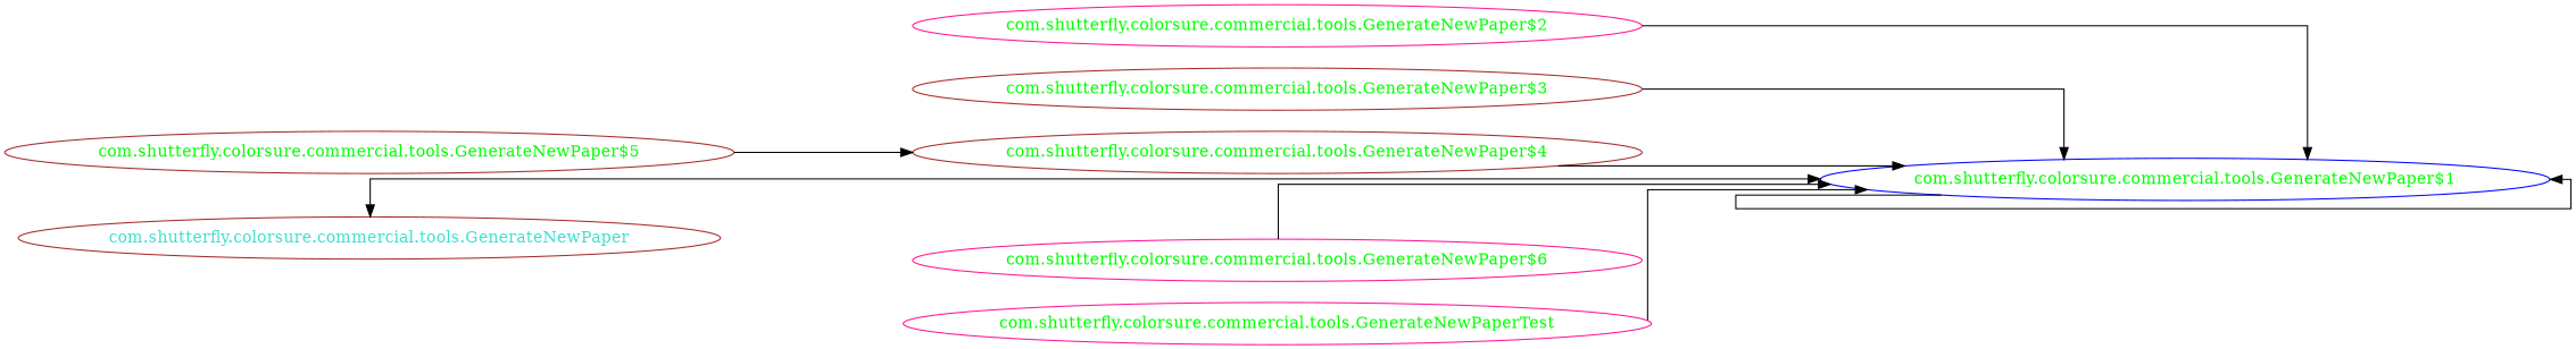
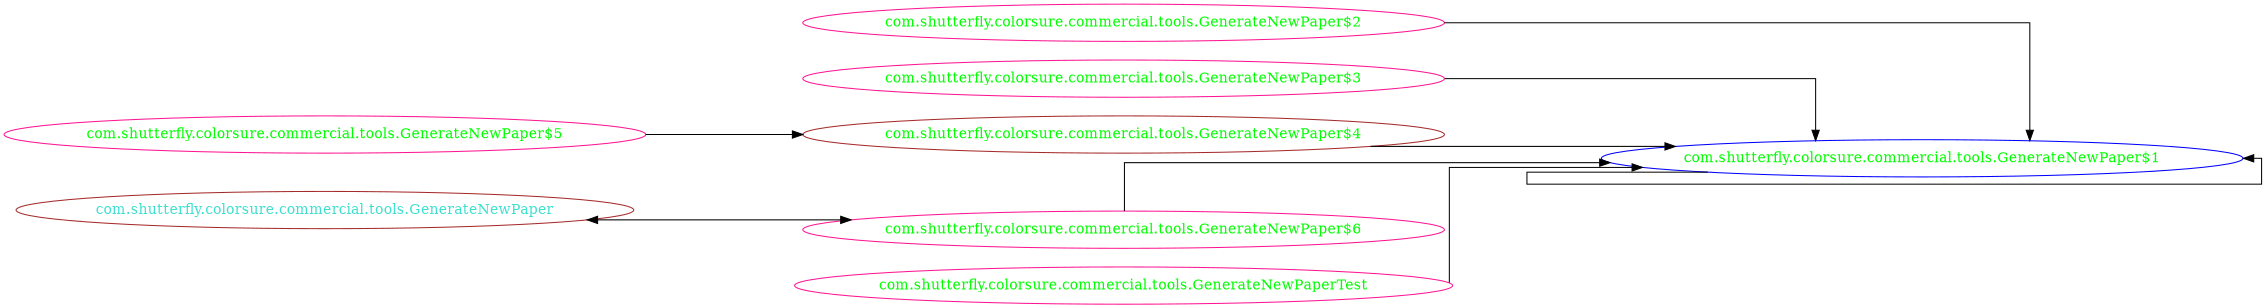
  digraph {
    concentrate=true
    rankdir=LR
    ranksep=2.0
    splines=ortho
    node [color=deeppink fontcolor=green]
    "com.shutterfly.colorsure.commercial.tools.GenerateNewPaper$1" [color=blue]
    "com.shutterfly.colorsure.commercial.tools.GenerateNewPaper$2"
-   "com.shutterfly.colorsure.commercial.tools.GenerateNewPaper$3" [color=brown]
+   "com.shutterfly.colorsure.commercial.tools.GenerateNewPaper$3"
    "com.shutterfly.colorsure.commercial.tools.GenerateNewPaper$4" [color=brown]
-   "com.shutterfly.colorsure.commercial.tools.GenerateNewPaper$5" [color=brown]
+   "com.shutterfly.colorsure.commercial.tools.GenerateNewPaper$5"
    "com.shutterfly.colorsure.commercial.tools.GenerateNewPaper$6"
    "com.shutterfly.colorsure.commercial.tools.GenerateNewPaperTest"
    "com.shutterfly.colorsure.commercial.tools.GenerateNewPaper" [color=brown fontcolor=turquoise]
    "com.shutterfly.colorsure.commercial.tools.GenerateNewPaper$1" -> "com.shutterfly.colorsure.commercial.tools.GenerateNewPaper$1"
    "com.shutterfly.colorsure.commercial.tools.GenerateNewPaper$2" -> "com.shutterfly.colorsure.commercial.tools.GenerateNewPaper$1"
    "com.shutterfly.colorsure.commercial.tools.GenerateNewPaper$3" -> "com.shutterfly.colorsure.commercial.tools.GenerateNewPaper$1"
    "com.shutterfly.colorsure.commercial.tools.GenerateNewPaper$4" -> "com.shutterfly.colorsure.commercial.tools.GenerateNewPaper$1"
    "com.shutterfly.colorsure.commercial.tools.GenerateNewPaper$5" -> "com.shutterfly.colorsure.commercial.tools.GenerateNewPaper$4"
    "com.shutterfly.colorsure.commercial.tools.GenerateNewPaper$6" -> "com.shutterfly.colorsure.commercial.tools.GenerateNewPaper$1"
    "com.shutterfly.colorsure.commercial.tools.GenerateNewPaperTest" -> "com.shutterfly.colorsure.commercial.tools.GenerateNewPaper$1"
-   "com.shutterfly.colorsure.commercial.tools.GenerateNewPaper" -> "com.shutterfly.colorsure.commercial.tools.GenerateNewPaper$1" [dir=both]
+   "com.shutterfly.colorsure.commercial.tools.GenerateNewPaper" -> "com.shutterfly.colorsure.commercial.tools.GenerateNewPaper$6" [dir=both]
  }
